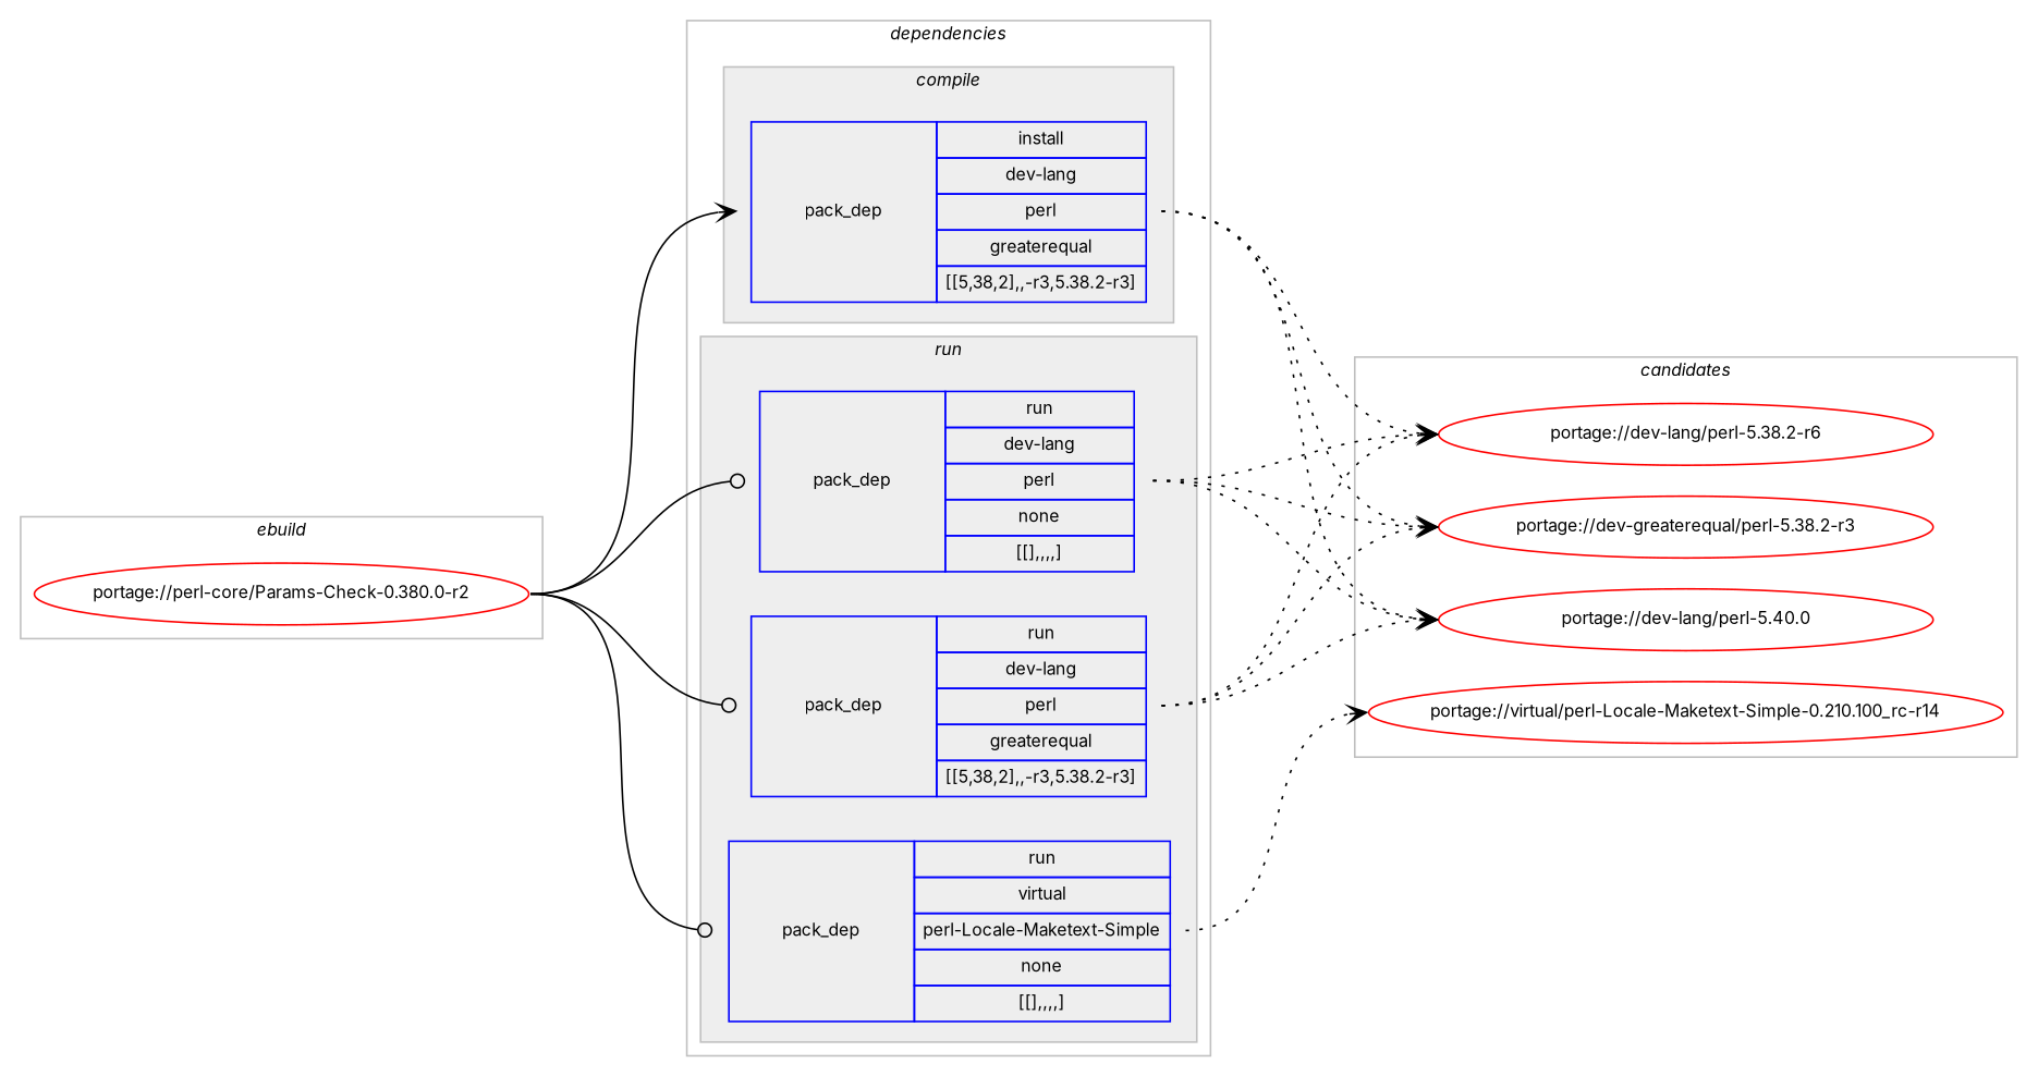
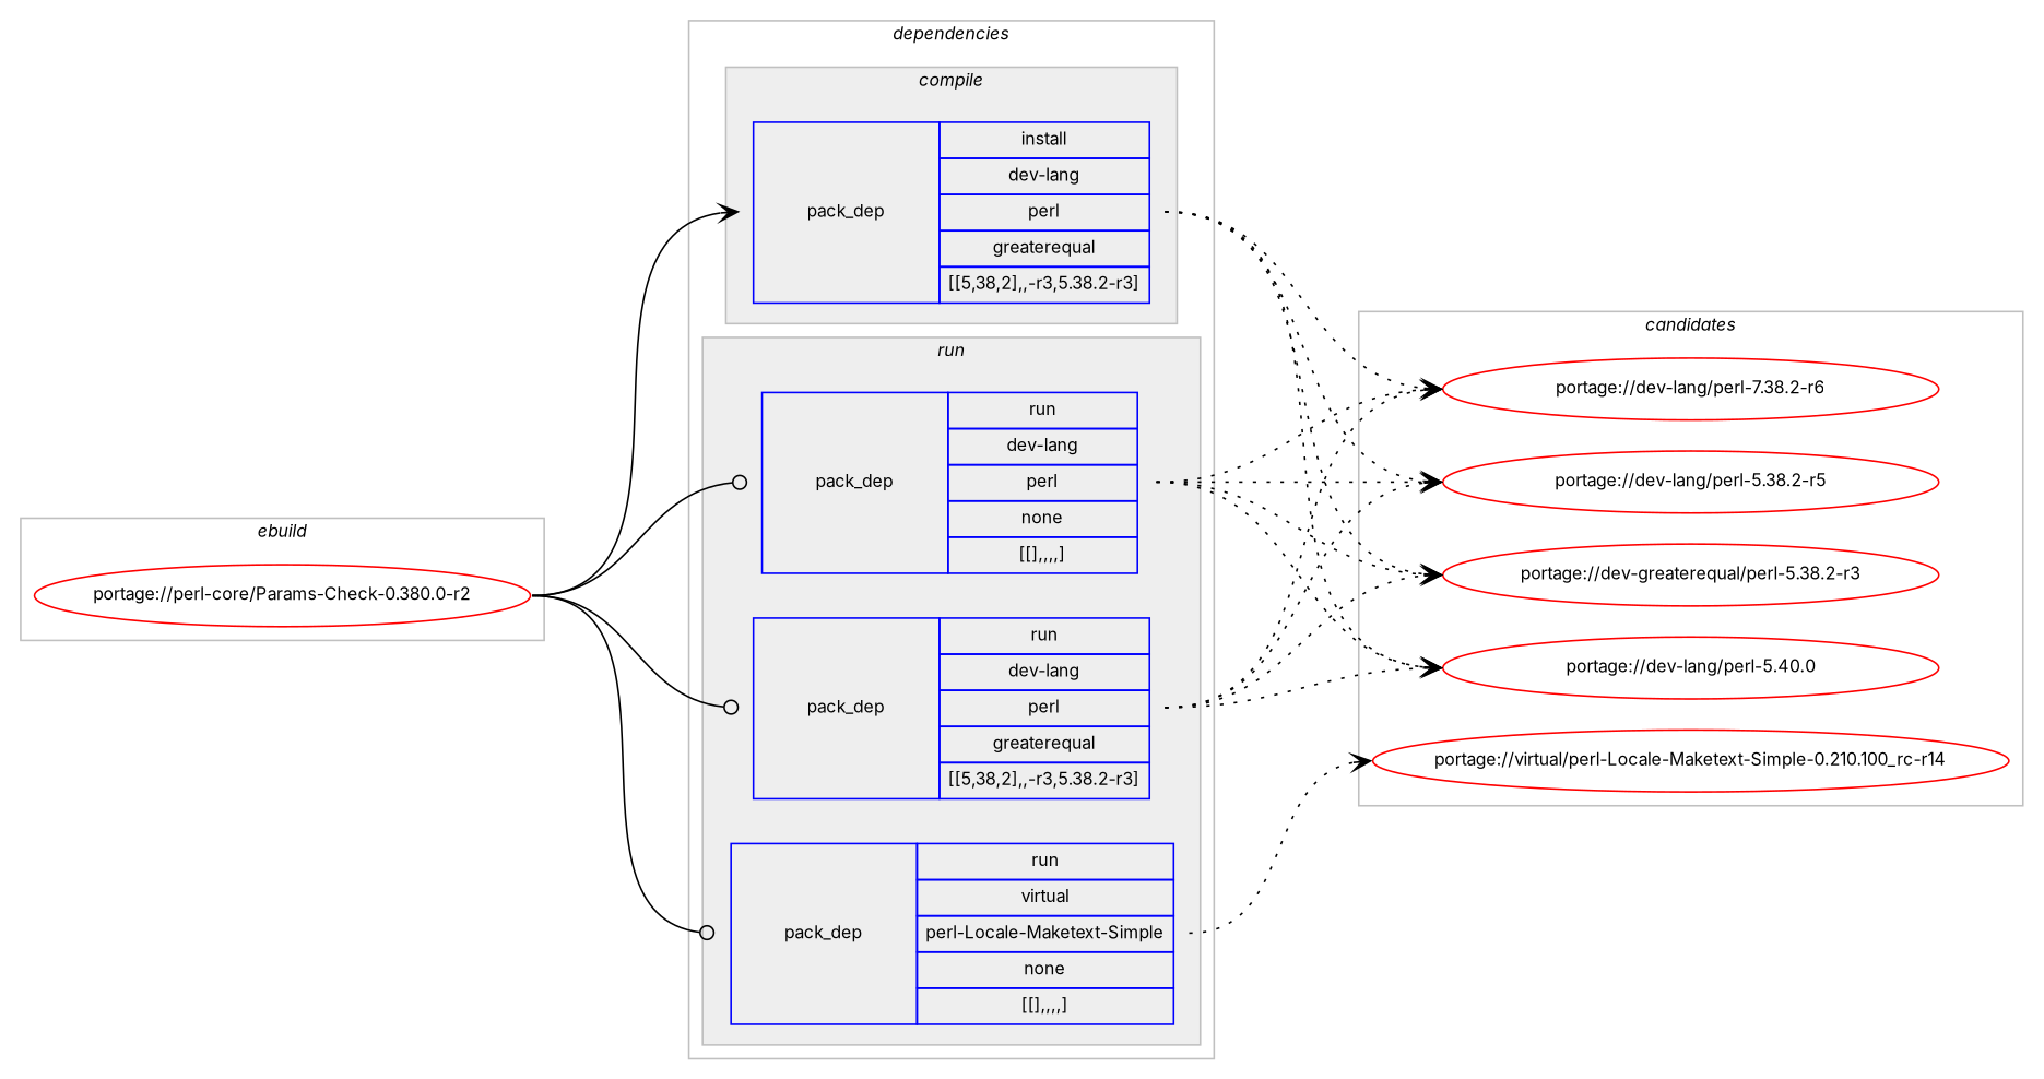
  digraph {
    compound=true
    concentrate=true
    fontname=Inter
    fontsize=10
    newrank=true
    rankdir=LR
    ranksep=1.5
    node [color=red fontname=Inter fontsize=10]
    edge [arrowhead=vee fontname=Inter headport=w style=dotted tailport=e weight=100]
    n1 [label="portage://perl-core/Params-Check-0.380.0-r2" width=4]
    n2 [color=blue label=<<TABLE BORDER="0" CELLBORDER="1" CELLSPACING="0" CELLPADDING="4" WIDTH="220"><TR><TD ROWSPAN="6" CELLPADDING="30">pack_dep</TD></TR><TR><TD WIDTH="110">install</TD></TR><TR><TD>dev-lang</TD></TR><TR><TD>perl</TD></TR><TR><TD>greaterequal</TD></TR><TR><TD>[[5,38,2],,-r3,5.38.2-r3]</TD></TR></TABLE>> shape=none]
    n3 [color=blue label=<<TABLE BORDER="0" CELLBORDER="1" CELLSPACING="0" CELLPADDING="4" WIDTH="220"><TR><TD ROWSPAN="6" CELLPADDING="30">pack_dep</TD></TR><TR><TD WIDTH="110">run</TD></TR><TR><TD>dev-lang</TD></TR><TR><TD>perl</TD></TR><TR><TD>greaterequal</TD></TR><TR><TD>[[5,38,2],,-r3,5.38.2-r3]</TD></TR></TABLE>> shape=none]
    n4 [color=blue label=<<TABLE BORDER="0" CELLBORDER="1" CELLSPACING="0" CELLPADDING="4" WIDTH="220"><TR><TD ROWSPAN="6" CELLPADDING="30">pack_dep</TD></TR><TR><TD WIDTH="110">run</TD></TR><TR><TD>dev-lang</TD></TR><TR><TD>perl</TD></TR><TR><TD>none</TD></TR><TR><TD>[[],,,,]</TD></TR></TABLE>> shape=none]
    n5 [color=blue label=<<TABLE BORDER="0" CELLBORDER="1" CELLSPACING="0" CELLPADDING="4" WIDTH="220"><TR><TD ROWSPAN="6" CELLPADDING="30">pack_dep</TD></TR><TR><TD WIDTH="110">run</TD></TR><TR><TD>virtual</TD></TR><TR><TD>perl-Locale-Maketext-Simple</TD></TR><TR><TD>none</TD></TR><TR><TD>[[],,,,]</TD></TR></TABLE>> shape=none]
    n6 [label="portage://dev-lang/perl-5.40.0" width=4]
-   n7 [label="portage://dev-lang/perl-5.38.2-r6" width=4]
+   n7 [label="portage://dev-lang/perl-7.38.2-r6" width=4]
+   n8 [label="portage://dev-lang/perl-5.38.2-r5" width=4]
    n9 [label="portage://dev-greaterequal/perl-5.38.2-r3" width=4]
    n10 [label="portage://virtual/perl-Locale-Maketext-Simple-0.210.100_rc-r14" width=4]
    subgraph cluster_1 {
      color=gray
      label=<<i>ebuild</i>>
      n1
    }
    subgraph cluster_2 {
      color=gray
      label=<<i>dependencies</i>>
      subgraph cluster_3 {
        color=gray
        fillcolor="#eeeeee"
        label=<<i>compile</i>>
        style=filled
        subgraph sub_4 {
          color=gray
          fillcolor="#eeeeee"
          label=<<i>compile</i>>
          style=filled
          n2
        }
      }
      subgraph cluster_5 {
        color=gray
        fillcolor="#eeeeee"
        label=<<i>compile and run</i>>
        style=filled
      }
      subgraph cluster_6 {
        color=gray
        fillcolor="#eeeeee"
        label=<<i>run</i>>
        style=filled
        subgraph sub_7 {
          color=gray
          fillcolor="#eeeeee"
          label=<<i>run</i>>
          style=filled
          n3
        }
        subgraph sub_8 {
          color=gray
          fillcolor="#eeeeee"
          label=<<i>run</i>>
          style=filled
          n4
        }
        subgraph sub_9 {
          color=gray
          fillcolor="#eeeeee"
          label=<<i>run</i>>
          style=filled
          n5
        }
      }
    }
    subgraph cluster_10 {
      color=gray
      label=<<i>candidates</i>>
      rank=same
      subgraph sub_11 {
        color=black
        label=<<i>candidates</i>>
        nodesep=1
        rank=same
        n6
        n7
+       n8
        n9
      }
      subgraph sub_12 {
        color=black
        label=<<i>candidates</i>>
        nodesep=1
        rank=same
        n6
        n7
+       n8
        n9
      }
      subgraph sub_13 {
        color=black
        label=<<i>candidates</i>>
        nodesep=1
        rank=same
        n6
        n7
+       n8
        n9
      }
      subgraph sub_14 {
        color=black
        label=<<i>candidates</i>>
        nodesep=1
        rank=same
        n10
      }
    }
    n1 -> n2 [style=solid weight=20]
    n1 -> n3 [arrowhead=odot style=solid weight=20]
    n1 -> n4 [arrowhead=odot style=solid weight=20]
    n1 -> n5 [arrowhead=odot style=solid weight=20]
    n2 -> n6
    n2 -> n7
+   n2 -> n8
    n2 -> n9
    n3 -> n6
    n3 -> n7
+   n3 -> n8
    n3 -> n9
    n4 -> n6
    n4 -> n7
+   n4 -> n8
    n4 -> n9
    n5 -> n10
  }
